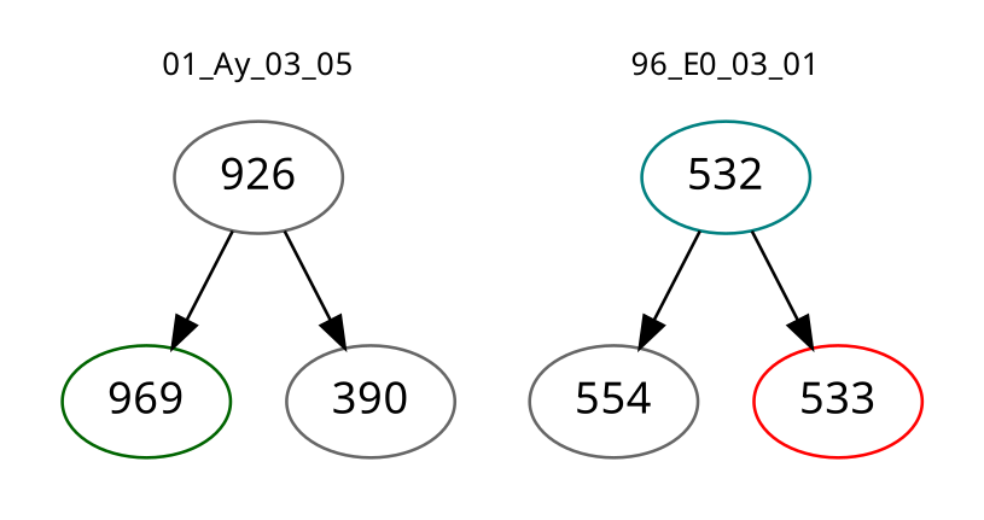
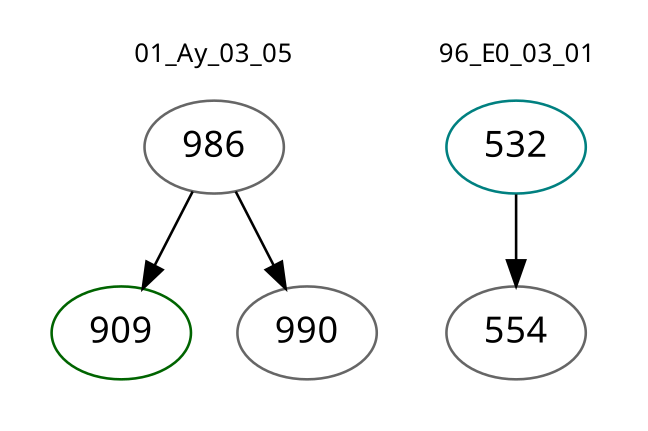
  digraph {
    fontname="Noto Sans"
    node [color=gray40 fontname="Noto Sans"]
    edge [color=black fontname="Noto Sans"]
-   n1 [label=926]
-   n2 [color=darkgreen label=969]
-   n3 [label=390]
+   n1 [label=986]
+   n2 [color=darkgreen label=909]
+   n3 [label=990]
    n4 [color=teal label=532]
    n5 [label=554]
-   n6 [color=red label=533]
    subgraph cluster_1 {
      color=white
      fontsize=10
      label="01_Ay_03_05"
      n1
      n2
      n3
    }
    subgraph cluster_2 {
      color=white
      fontsize=10
      label="96_E0_03_01"
      n4
      n5
-     n6
    }
    n1 -> n2
    n1 -> n3
    n4 -> n5
-   n4 -> n6
  }
